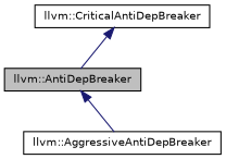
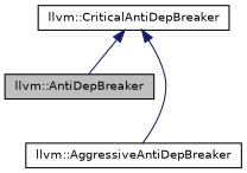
  digraph {
    node [color=black fontname=Helvetica fontsize=10 shape=record]
    edge [color=midnightblue dir=back fontname=Helvetica fontsize=10 labelfontname=Helvetica labelfontsize=10 style=solid]
    n1 [fillcolor=grey75 fontcolor=black height=0.2 label="llvm::AntiDepBreaker" style=filled width=0.4]
    n2 [height=0.2 label="llvm::AggressiveAntiDepBreaker" width=0.4]
    n3 [height=0.2 label="llvm::CriticalAntiDepBreaker" width=0.4]
-   n1 -> n2
+   n3 -> n2
    n3 -> n1
  }
